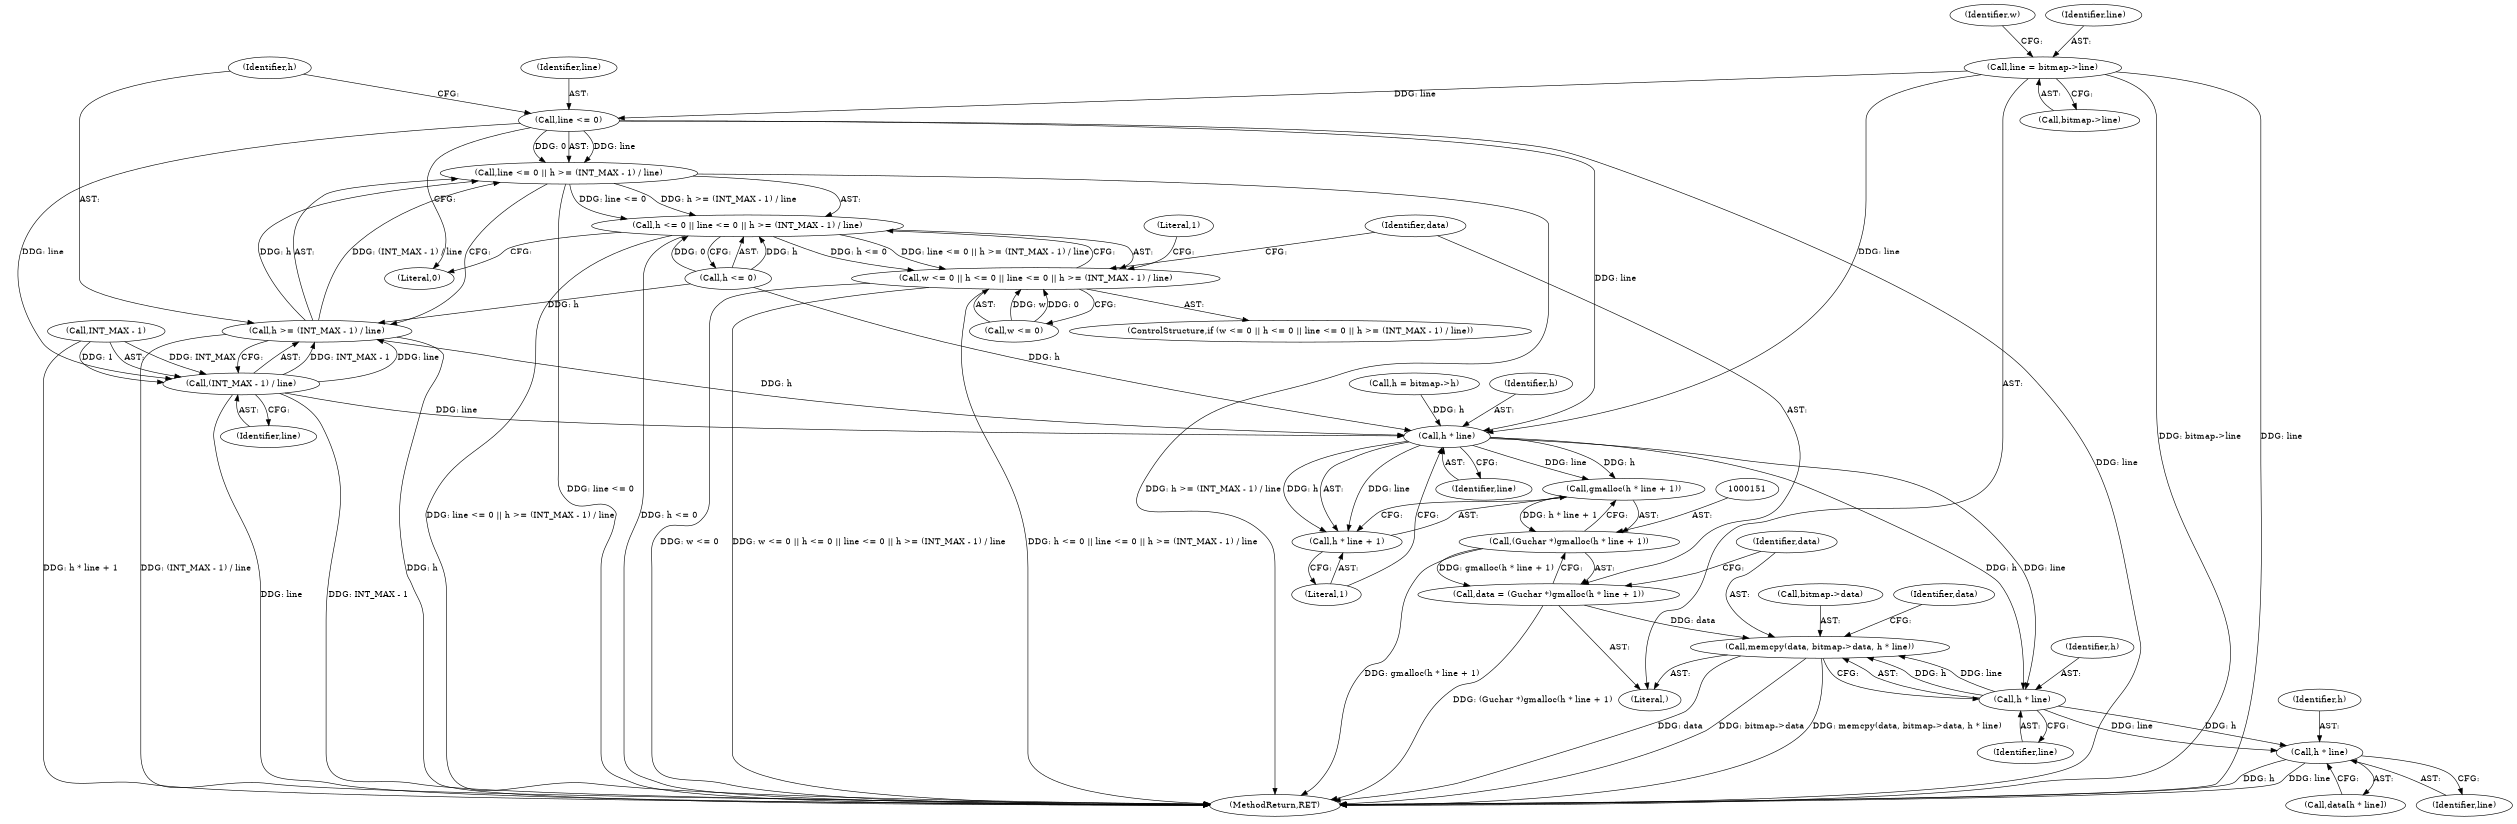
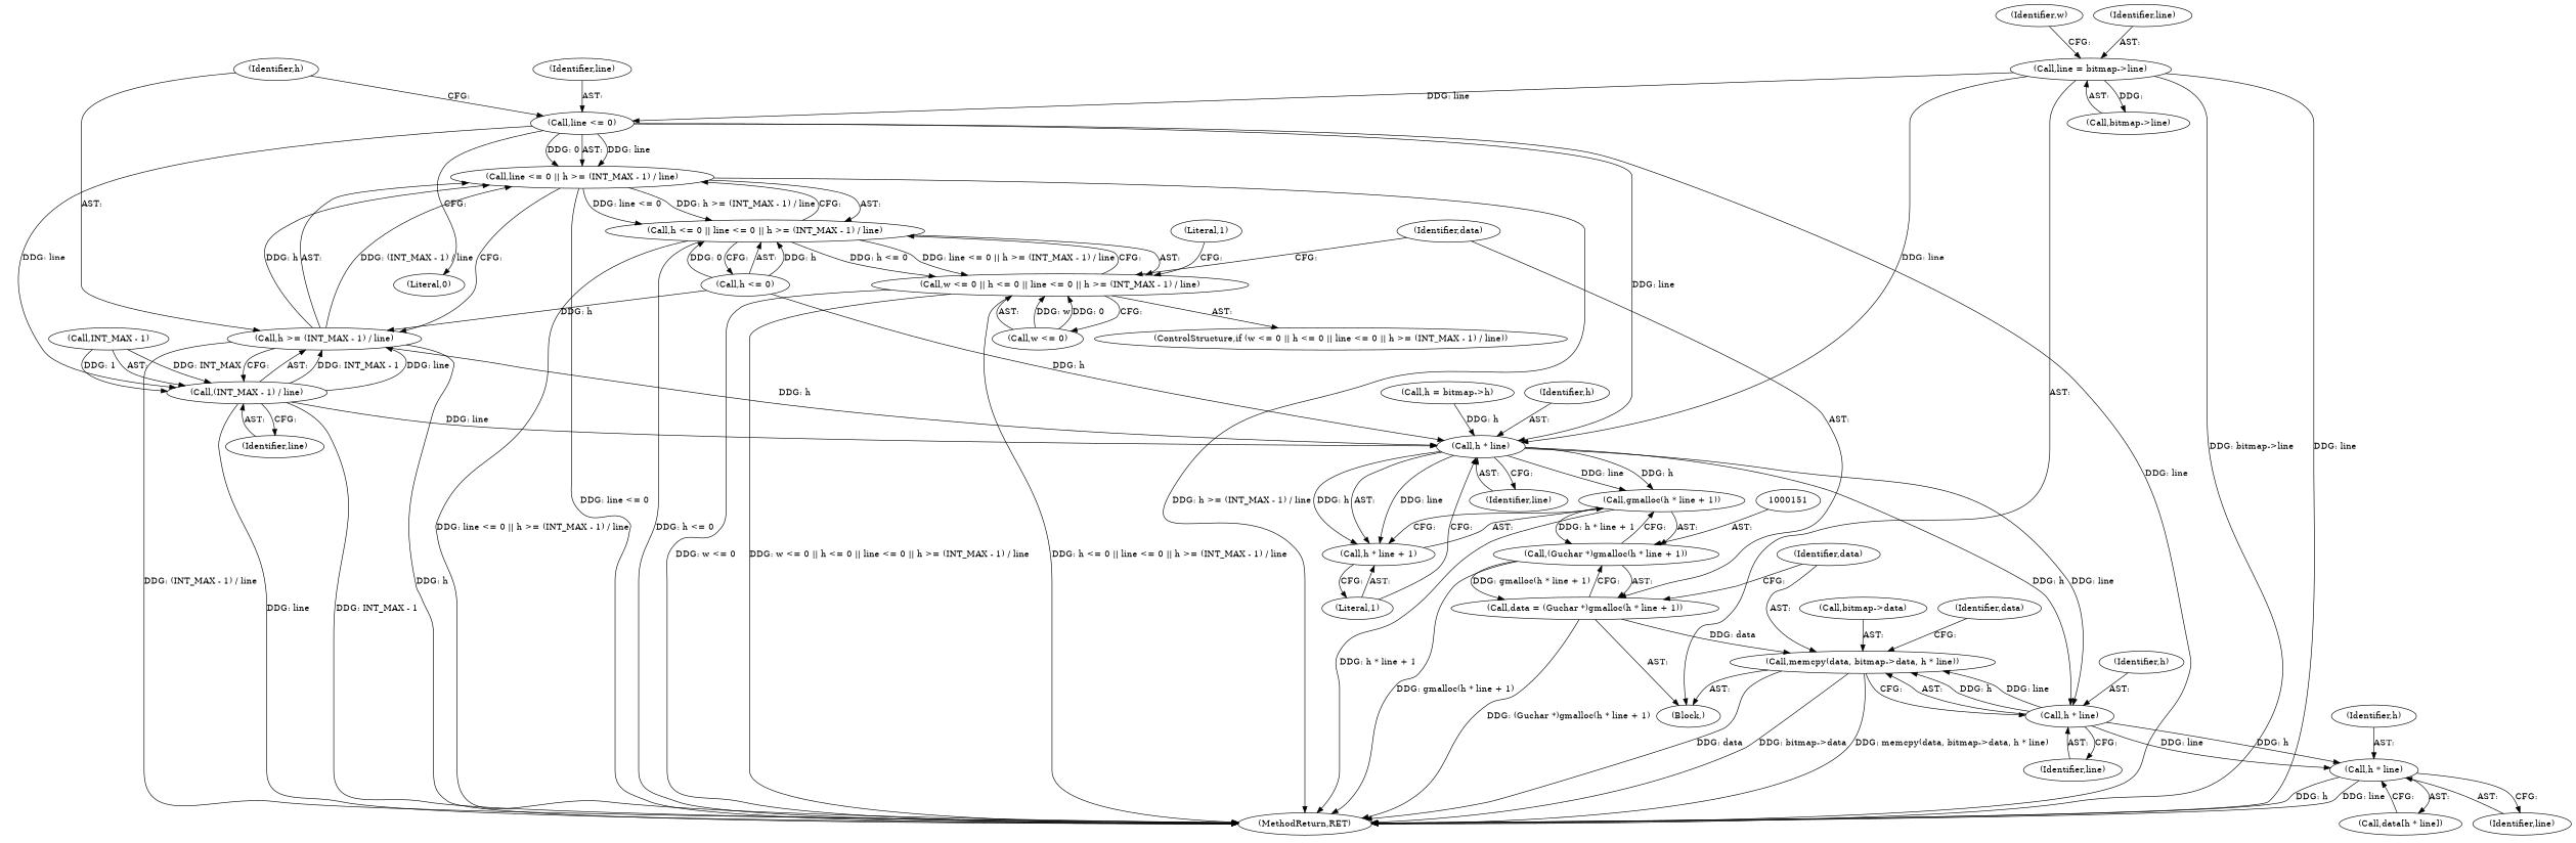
  digraph {
    n1 [label="(Call,line = bitmap->line)"]
    n2 [label="(Call,line <= 0)"]
    n3 [label="(Call,h * line)"]
    n4 [label="(Call,bitmap->line)"]
    n5 [label="(MethodReturn,RET)"]
-   n6 [label="(Literal,)"]
+   n6 [label="(Block,)"]
    n7 [label="(Call,line <= 0 || h >= (INT_MAX - 1) / line)"]
    n8 [label="(Call,(INT_MAX - 1) / line)"]
    n9 [label="(Literal,0)"]
    n10 [label="(Call,gmalloc(h * line + 1))"]
    n11 [label="(Call,h * line + 1)"]
    n12 [label="(Call,h * line)"]
    n13 [label="(Identifier,line)"]
    n14 [label="(Call,h <= 0 || line <= 0 || h >= (INT_MAX - 1) / line)"]
    n15 [label="(Call,h >= (INT_MAX - 1) / line)"]
    n16 [label="(Identifier,line)"]
    n17 [label="(Call,w <= 0 || h <= 0 || line <= 0 || h >= (INT_MAX - 1) / line)"]
    n18 [label="(Call,h <= 0)"]
    n19 [label="(Call,w <= 0)"]
    n20 [label="(ControlStructure,if (w <= 0 || h <= 0 || line <= 0 || h >= (INT_MAX - 1) / line))"]
    n21 [label="(Call,(Guchar *)gmalloc(h * line + 1))"]
    n22 [label="(Literal,1)"]
    n23 [label="(Call,memcpy(data, bitmap->data, h * line))"]
    n24 [label="(Call,h * line)"]
    n25 [label="(Identifier,line)"]
    n26 [label="(Call,data = (Guchar *)gmalloc(h * line + 1))"]
    n27 [label="(Identifier,line)"]
    n28 [label="(Call,data[h * line])"]
    n29 [label="(Identifier,h)"]
    n30 [label="(Identifier,w)"]
    n31 [label="(Identifier,h)"]
    n32 [label="(Call,bitmap->data)"]
    n33 [label="(Identifier,h)"]
    n34 [label="(Call,h = bitmap->h)"]
    n35 [label="(Identifier,line)"]
    n36 [label="(Identifier,data)"]
    n37 [label="(Literal,1)"]
    n38 [label="(Identifier,h)"]
    n39 [label="(Identifier,line)"]
    n40 [label="(Call,INT_MAX - 1)"]
    n41 [label="(Identifier,data)"]
    n42 [label="(Identifier,data)"]
    1000151
    n1 -> n2 [label="DDG: line"]
    n1 -> n3 [label="DDG: line"]
-   n1 -> n4 [label="CFG: "]
+   n1 -> n4 [label="DDG: "]
    n1 -> n5 [label="DDG: line"]
    n1 -> n5 [label="DDG: bitmap->line"]
    n1 -> n6 [label="AST: "]
    n2 -> n3 [label="DDG: line"]
    n2 -> n5 [label="DDG: line"]
    n2 -> n7 [label="AST: "]
    n2 -> n7 [label="DDG: line"]
    n2 -> n7 [label="DDG: 0"]
    n2 -> n8 [label="DDG: line"]
    n2 -> n9 [label="CFG: "]
    n3 -> n10 [label="DDG: h"]
    n3 -> n10 [label="DDG: line"]
    n3 -> n11 [label="AST: "]
    n3 -> n11 [label="DDG: h"]
    n3 -> n11 [label="DDG: line"]
    n3 -> n12 [label="DDG: h"]
    n3 -> n12 [label="DDG: line"]
    n3 -> n13 [label="CFG: "]
    n4 -> n1 [label="AST: "]
    n7 -> n5 [label="DDG: h >= (INT_MAX - 1) / line"]
    n7 -> n5 [label="DDG: line <= 0"]
    n7 -> n14 [label="AST: "]
    n7 -> n14 [label="DDG: line <= 0"]
    n7 -> n14 [label="DDG: h >= (INT_MAX - 1) / line"]
    n7 -> n15 [label="CFG: "]
    n8 -> n3 [label="DDG: line"]
    n8 -> n5 [label="DDG: INT_MAX - 1"]
    n8 -> n5 [label="DDG: line"]
    n8 -> n15 [label="AST: "]
    n8 -> n15 [label="DDG: INT_MAX - 1"]
    n8 -> n15 [label="DDG: line"]
    n8 -> n16 [label="CFG: "]
-   n40 -> n5 [label="DDG: h * line + 1"]
+   n10 -> n5 [label="DDG: h * line + 1"]
    n10 -> n11 [label="CFG: "]
    n10 -> n21 [label="AST: "]
    n10 -> n21 [label="DDG: h * line + 1"]
    n11 -> n10 [label="AST: "]
    n11 -> n22 [label="CFG: "]
    n12 -> n23 [label="AST: "]
    n12 -> n23 [label="DDG: h"]
    n12 -> n23 [label="DDG: line"]
    n12 -> n24 [label="DDG: h"]
    n12 -> n24 [label="DDG: line"]
    n12 -> n25 [label="CFG: "]
    n13 -> n3 [label="AST: "]
    n14 -> n5 [label="DDG: h <= 0"]
    n14 -> n5 [label="DDG: line <= 0 || h >= (INT_MAX - 1) / line"]
-   n14 -> n9 [label="CFG: "]
+   n14 -> n7 [label="CFG: "]
    n14 -> n17 [label="AST: "]
    n14 -> n17 [label="DDG: h <= 0"]
    n14 -> n17 [label="DDG: line <= 0 || h >= (INT_MAX - 1) / line"]
    n14 -> n18 [label="CFG: "]
    n15 -> n3 [label="DDG: h"]
    n15 -> n5 [label="DDG: (INT_MAX - 1) / line"]
    n15 -> n5 [label="DDG: h"]
    n15 -> n7 [label="AST: "]
    n15 -> n7 [label="DDG: h"]
    n15 -> n7 [label="DDG: (INT_MAX - 1) / line"]
    n15 -> n8 [label="CFG: "]
    n16 -> n8 [label="AST: "]
    n17 -> n5 [label="DDG: h <= 0 || line <= 0 || h >= (INT_MAX - 1) / line"]
    n17 -> n5 [label="DDG: w <= 0"]
    n17 -> n5 [label="DDG: w <= 0 || h <= 0 || line <= 0 || h >= (INT_MAX - 1) / line"]
    n17 -> n14 [label="CFG: "]
    n17 -> n19 [label="CFG: "]
    n17 -> n20 [label="AST: "]
    n18 -> n3 [label="DDG: h"]
    n18 -> n14 [label="AST: "]
    n18 -> n14 [label="DDG: h"]
    n18 -> n14 [label="DDG: 0"]
    n18 -> n15 [label="DDG: h"]
    n19 -> n17 [label="AST: "]
    n19 -> n17 [label="DDG: w"]
    n19 -> n17 [label="DDG: 0"]
    n21 -> n5 [label="DDG: gmalloc(h * line + 1)"]
    n21 -> n10 [label="CFG: "]
    n21 -> n26 [label="AST: "]
    n21 -> n26 [label="DDG: gmalloc(h * line + 1)"]
    n22 -> n3 [label="CFG: "]
    n22 -> n11 [label="AST: "]
    n23 -> n5 [label="DDG: data"]
    n23 -> n5 [label="DDG: bitmap->data"]
    n23 -> n5 [label="DDG: memcpy(data, bitmap->data, h * line)"]
    n23 -> n6 [label="AST: "]
    n23 -> n12 [label="CFG: "]
    n24 -> n5 [label="DDG: line"]
    n24 -> n5 [label="DDG: h"]
    n24 -> n27 [label="CFG: "]
    n24 -> n28 [label="AST: "]
    n25 -> n12 [label="AST: "]
    n26 -> n5 [label="DDG: (Guchar *)gmalloc(h * line + 1)"]
    n26 -> n6 [label="AST: "]
    n26 -> n21 [label="CFG: "]
    n26 -> n23 [label="DDG: data"]
    n27 -> n24 [label="AST: "]
    n28 -> n24 [label="CFG: "]
    n29 -> n12 [label="AST: "]
    n30 -> n1 [label="CFG: "]
    n31 -> n24 [label="AST: "]
    n32 -> n23 [label="AST: "]
    n33 -> n2 [label="CFG: "]
    n33 -> n15 [label="AST: "]
    n34 -> n3 [label="DDG: h"]
    n35 -> n1 [label="AST: "]
    n36 -> n17 [label="CFG: "]
    n36 -> n26 [label="AST: "]
    n37 -> n17 [label="CFG: "]
    n38 -> n3 [label="AST: "]
    n39 -> n2 [label="AST: "]
    n40 -> n8 [label="AST: "]
    n40 -> n8 [label="DDG: INT_MAX"]
    n40 -> n8 [label="DDG: 1"]
    n41 -> n23 [label="AST: "]
    n41 -> n26 [label="CFG: "]
    n42 -> n23 [label="CFG: "]
    1000151 -> n21 [label="AST: "]
  }
